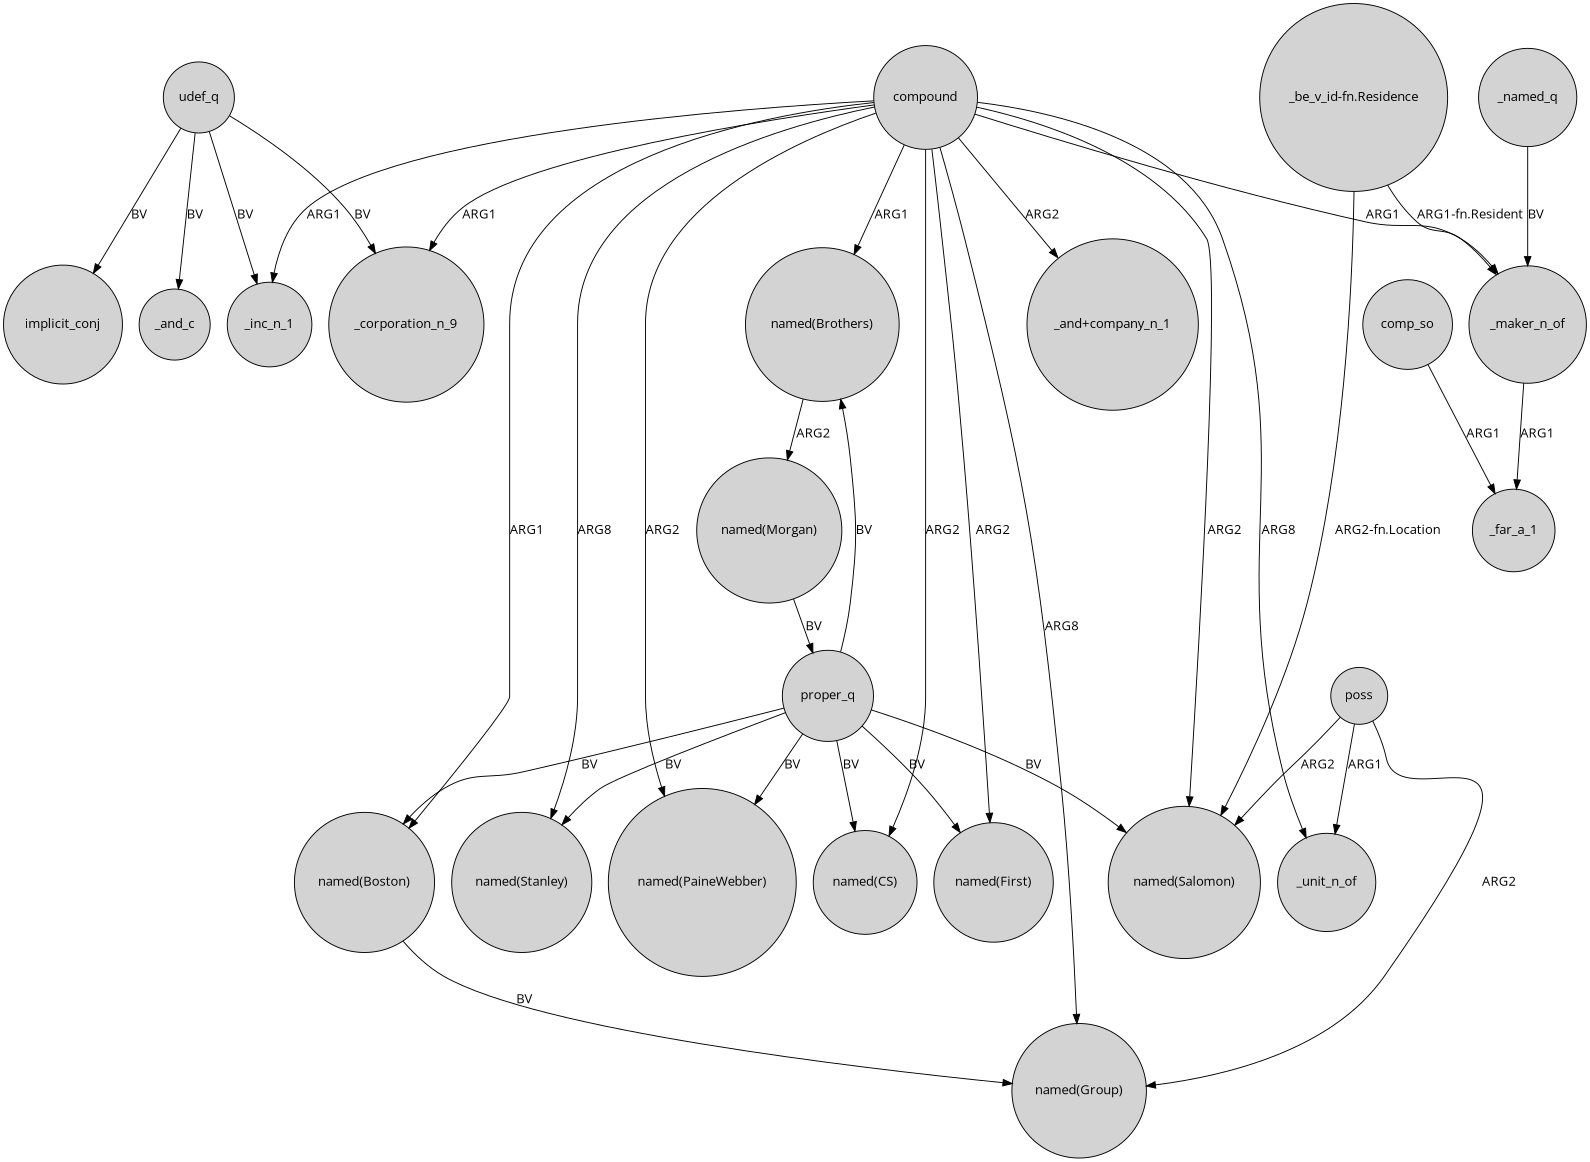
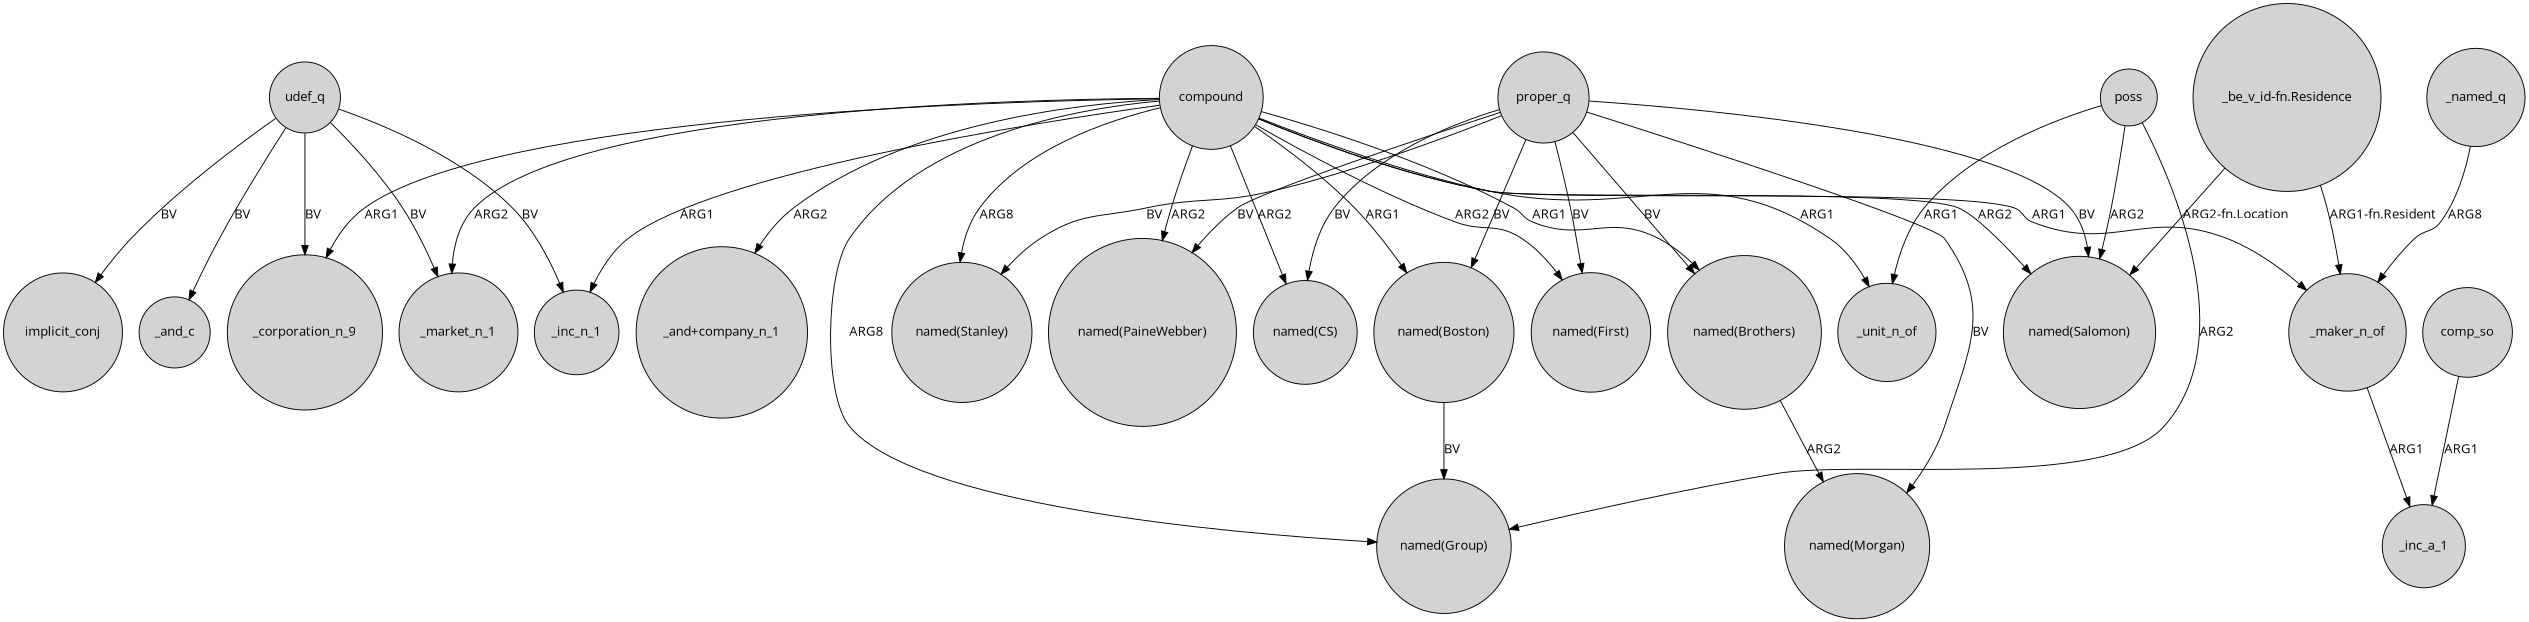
  digraph {
    fontname="Open Sans"
    node [fontname="Open Sans" shape=circle style=filled]
    edge [fontname="Open Sans"]
    udef_q
+   _market_n_1
    implicit_conj
    _and_c
    _inc_n_1
    n6 [label=_corporation_n_9]
    poss
    "named(Group)"
    "named(Salomon)"
    _unit_n_of
    compound
    "_and+company_n_1"
    "named(First)"
    "named(Boston)"
    "named(Stanley)"
    "named(PaineWebber)"
    _maker_n_of
    "named(CS)"
    "named(Brothers)"
-   _far_a_1
+   _far_a_1 [label=_inc_a_1]
    "named(Morgan)"
    "_be_v_id-fn.Residence"
    comp_so
    proper_q
    n25 [label=_named_q]
+   udef_q -> _market_n_1 [label=BV]
    udef_q -> implicit_conj [label=BV]
    udef_q -> _and_c [label=BV]
    udef_q -> _inc_n_1 [label=BV]
    udef_q -> n6 [label=BV]
    poss -> "named(Group)" [label=ARG2]
    poss -> "named(Salomon)" [label=ARG2]
    poss -> _unit_n_of [label=ARG1]
+   compound -> _market_n_1 [label=ARG2]
    compound -> _inc_n_1 [label=ARG1]
    compound -> n6 [label=ARG1]
    compound -> "named(Group)" [label=ARG8]
    compound -> "named(Salomon)" [label=ARG2]
-   compound -> _unit_n_of [label=ARG8]
+   compound -> _unit_n_of [label=ARG1]
    compound -> "_and+company_n_1" [label=ARG2]
    compound -> "named(First)" [label=ARG2]
    compound -> "named(Boston)" [label=ARG1]
    compound -> "named(Stanley)" [label=ARG8]
    compound -> "named(PaineWebber)" [label=ARG2]
    compound -> _maker_n_of [label=ARG1]
    compound -> "named(CS)" [label=ARG2]
    compound -> "named(Brothers)" [label=ARG1]
    "named(Boston)" -> "named(Group)" [label=BV]
    _maker_n_of -> _far_a_1 [label=ARG1]
    "named(Brothers)" -> "named(Morgan)" [label=ARG2]
    "_be_v_id-fn.Residence" -> "named(Salomon)" [label="ARG2-fn.Location"]
    "_be_v_id-fn.Residence" -> _maker_n_of [label="ARG1-fn.Resident"]
    comp_so -> _far_a_1 [label=ARG1]
    proper_q -> "named(Salomon)" [label=BV]
    proper_q -> "named(First)" [label=BV]
    proper_q -> "named(Boston)" [label=BV]
    proper_q -> "named(Stanley)" [label=BV]
    proper_q -> "named(PaineWebber)" [label=BV]
    proper_q -> "named(CS)" [label=BV]
    proper_q -> "named(Brothers)" [label=BV]
-   "named(Morgan)" -> proper_q [label=BV]
-   n25 -> _maker_n_of [label=BV]
+   proper_q -> "named(Morgan)" [label=BV]
+   n25 -> _maker_n_of [label=ARG8]
  }
